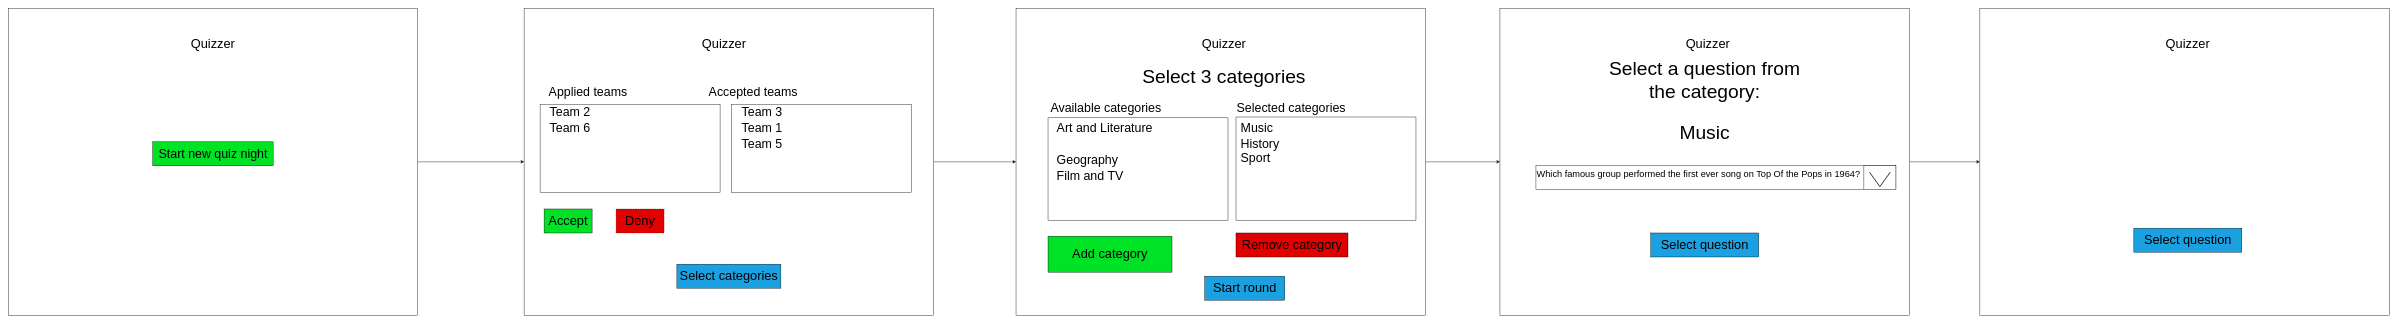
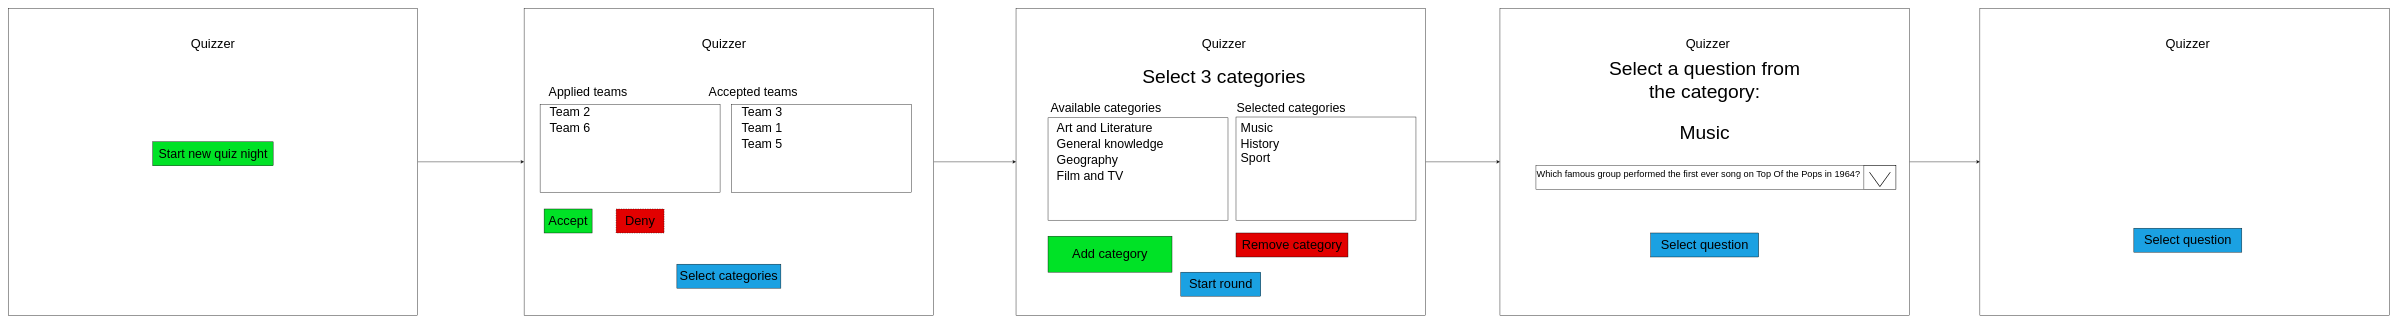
  <mxCell id="0" />
  <mxCell id="1" parent="0" />
  <mxCell id="2" style="edgeStyle=orthogonalEdgeStyle;rounded=0;orthogonalLoop=1;jettySize=auto;html=1;fontSize=32;" edge="1" parent="1" source="3" target="7"><mxGeometry relative="1" as="geometry" /></mxCell>
  <mxCell id="3" value="" style="rounded=0;whiteSpace=wrap;html=1;" vertex="1" parent="1"><mxGeometry x="20" y="20" width="1024" height="768" as="geometry" /></mxCell>
  <mxCell id="4" value="Quizzer" style="text;html=1;strokeColor=none;fillColor=none;align=center;verticalAlign=middle;whiteSpace=wrap;rounded=0;fontSize=32;" vertex="1" parent="1"><mxGeometry x="512" y="100" width="40" height="20" as="geometry" /></mxCell>
  <mxCell id="5" value="Start new quiz night" style="rounded=0;whiteSpace=wrap;html=1;fontSize=31;fillColor=#00e226;" vertex="1" parent="1"><mxGeometry x="381.5" y="354" width="301" height="60" as="geometry" /></mxCell>
  <mxCell id="6" style="edgeStyle=orthogonalEdgeStyle;rounded=0;orthogonalLoop=1;jettySize=auto;html=1;fontSize=48;" edge="1" parent="1" source="7" target="23"><mxGeometry relative="1" as="geometry" /></mxCell>
  <mxCell id="7" value="" style="rounded=0;whiteSpace=wrap;html=1;" vertex="1" parent="1"><mxGeometry x="1310" y="20" width="1024" height="768" as="geometry" /></mxCell>
  <mxCell id="8" value="Quizzer" style="text;html=1;strokeColor=none;fillColor=none;align=center;verticalAlign=middle;whiteSpace=wrap;rounded=0;fontSize=32;" vertex="1" parent="1"><mxGeometry x="1790" y="100" width="40" height="20" as="geometry" /></mxCell>
  <mxCell id="9" value="Select categories" style="rounded=0;whiteSpace=wrap;html=1;fillColor=#1BA1E2;fontSize=32;" vertex="1" parent="1"><mxGeometry x="1692" y="660" width="260" height="60" as="geometry" /></mxCell>
  <mxCell id="10" value="" style="rounded=0;whiteSpace=wrap;html=1;fontSize=31;fillColor=#FFFFFF;" vertex="1" parent="1"><mxGeometry x="1350" y="260" width="450" height="220" as="geometry" /></mxCell>
  <mxCell id="11" value="Applied teams" style="text;html=1;strokeColor=none;fillColor=none;align=center;verticalAlign=middle;whiteSpace=wrap;rounded=0;fontSize=31;" vertex="1" parent="1"><mxGeometry x="1350" y="220" width="240" height="20" as="geometry" /></mxCell>
  <mxCell id="12" value="Accept" style="rounded=0;whiteSpace=wrap;html=1;fontSize=32;fillColor=#00E226;" vertex="1" parent="1"><mxGeometry x="1360" y="522" width="120" height="60" as="geometry" /></mxCell>
  <mxCell id="13" value="Deny" style="rounded=0;whiteSpace=wrap;html=1;fontSize=32;fillColor=#E20000;dashed=1;" vertex="1" parent="1"><mxGeometry x="1540" y="522" width="120" height="60" as="geometry" /></mxCell>
  <mxCell id="14" value="" style="rounded=0;whiteSpace=wrap;html=1;fontSize=31;fillColor=#FFFFFF;" vertex="1" parent="1"><mxGeometry x="1828" y="260" width="450" height="220" as="geometry" /></mxCell>
  <mxCell id="15" value="Accepted teams" style="text;html=1;strokeColor=none;fillColor=none;align=center;verticalAlign=middle;whiteSpace=wrap;rounded=0;fontSize=31;" vertex="1" parent="1"><mxGeometry x="1763" y="220" width="240" height="20" as="geometry" /></mxCell>
  <mxCell id="16" style="edgeStyle=orthogonalEdgeStyle;rounded=0;orthogonalLoop=1;jettySize=auto;html=1;exitX=0.5;exitY=1;exitDx=0;exitDy=0;fontSize=31;" edge="1" parent="1" source="11" target="11"><mxGeometry relative="1" as="geometry" /></mxCell>
  <mxCell id="17" value="Team 2" style="text;html=1;strokeColor=none;fillColor=none;align=center;verticalAlign=middle;whiteSpace=wrap;rounded=0;fontSize=31;" vertex="1" parent="1"><mxGeometry x="1360" y="270" width="130" height="20" as="geometry" /></mxCell>
  <mxCell id="18" value="Team 6" style="text;html=1;strokeColor=none;fillColor=none;align=center;verticalAlign=middle;whiteSpace=wrap;rounded=0;fontSize=31;" vertex="1" parent="1"><mxGeometry x="1360" y="310" width="130" height="20" as="geometry" /></mxCell>
  <mxCell id="19" value="Team 3" style="text;html=1;strokeColor=none;fillColor=none;align=center;verticalAlign=middle;whiteSpace=wrap;rounded=0;fontSize=31;" vertex="1" parent="1"><mxGeometry x="1840" y="270" width="130" height="20" as="geometry" /></mxCell>
  <mxCell id="20" value="Team 1" style="text;html=1;strokeColor=none;fillColor=none;align=center;verticalAlign=middle;whiteSpace=wrap;rounded=0;fontSize=31;" vertex="1" parent="1"><mxGeometry x="1840" y="310" width="130" height="20" as="geometry" /></mxCell>
  <mxCell id="21" value="Team 5" style="text;html=1;strokeColor=none;fillColor=none;align=center;verticalAlign=middle;whiteSpace=wrap;rounded=0;fontSize=31;" vertex="1" parent="1"><mxGeometry x="1840" y="350" width="130" height="20" as="geometry" /></mxCell>
  <mxCell id="22" style="edgeStyle=orthogonalEdgeStyle;rounded=0;orthogonalLoop=1;jettySize=auto;html=1;fontSize=48;" edge="1" parent="1" source="23" target="41"><mxGeometry relative="1" as="geometry" /></mxCell>
  <mxCell id="23" value="" style="rounded=0;whiteSpace=wrap;html=1;" vertex="1" parent="1"><mxGeometry x="2540" y="20" width="1024" height="768" as="geometry" /></mxCell>
  <mxCell id="24" value="Quizzer" style="text;html=1;strokeColor=none;fillColor=none;align=center;verticalAlign=middle;whiteSpace=wrap;rounded=0;fontSize=32;" vertex="1" parent="1"><mxGeometry x="3040" y="100" width="40" height="20" as="geometry" /></mxCell>
  <mxCell id="25" value="" style="rounded=0;whiteSpace=wrap;html=1;fontSize=31;fillColor=#FFFFFF;" vertex="1" parent="1"><mxGeometry x="2620" y="294" width="450" height="256" as="geometry" /></mxCell>
  <mxCell id="26" value="Available categories" style="text;html=1;strokeColor=none;fillColor=none;align=center;verticalAlign=middle;whiteSpace=wrap;rounded=0;fontSize=31;" vertex="1" parent="1"><mxGeometry x="2620" y="260" width="290" height="20" as="geometry" /></mxCell>
  <mxCell id="27" value="Art and Literature" style="text;html=1;strokeColor=none;fillColor=none;align=left;verticalAlign=middle;whiteSpace=wrap;rounded=0;fontSize=31;" vertex="1" parent="1"><mxGeometry x="2640" y="310" width="410" height="20" as="geometry" /></mxCell>
  <mxCell id="28" value="Add category" style="rounded=0;whiteSpace=wrap;html=1;fontSize=32;fillColor=#00E226;" vertex="1" parent="1"><mxGeometry x="2620" y="590" width="310" height="90" as="geometry" /></mxCell>
  <mxCell id="29" value="" style="rounded=0;whiteSpace=wrap;html=1;fontSize=31;fillColor=#FFFFFF;" vertex="1" parent="1"><mxGeometry x="3090" y="292" width="450" height="258" as="geometry" /></mxCell>
  <mxCell id="30" value="Selected categories" style="text;html=1;strokeColor=none;fillColor=none;align=left;verticalAlign=middle;whiteSpace=wrap;rounded=0;fontSize=31;" vertex="1" parent="1"><mxGeometry x="3090" y="260" width="410" height="20" as="geometry" /></mxCell>
+ <mxCell id="31" value="General knowledge" style="text;html=1;strokeColor=none;fillColor=none;align=left;verticalAlign=middle;whiteSpace=wrap;rounded=0;fontSize=31;" vertex="1" parent="1"><mxGeometry x="2640" y="350" width="410" height="20" as="geometry" /></mxCell>
  <mxCell id="32" value="Music" style="text;html=1;strokeColor=none;fillColor=none;align=left;verticalAlign=middle;whiteSpace=wrap;rounded=0;fontSize=31;" vertex="1" parent="1"><mxGeometry x="3100" y="310" width="410" height="20" as="geometry" /></mxCell>
  <mxCell id="33" value="History" style="text;html=1;strokeColor=none;fillColor=none;align=left;verticalAlign=middle;whiteSpace=wrap;rounded=0;fontSize=31;" vertex="1" parent="1"><mxGeometry x="3100" y="350" width="410" height="20" as="geometry" /></mxCell>
  <mxCell id="34" value="Geography" style="text;html=1;strokeColor=none;fillColor=none;align=left;verticalAlign=middle;whiteSpace=wrap;rounded=0;fontSize=31;" vertex="1" parent="1"><mxGeometry x="2640" y="390" width="410" height="20" as="geometry" /></mxCell>
  <mxCell id="35" value="Remove category" style="rounded=0;whiteSpace=wrap;html=1;fontSize=32;fillColor=#E20000;" vertex="1" parent="1"><mxGeometry x="3090" y="582" width="280" height="60" as="geometry" /></mxCell>
- <mxCell id="36" value="Start round" style="rounded=0;whiteSpace=wrap;html=1;fillColor=#1BA1E2;fontSize=32;" vertex="1" parent="1"><mxGeometry x="3012" y="690" width="200" height="60" as="geometry" /></mxCell>
+ <mxCell id="36" value="Start round" style="rounded=0;whiteSpace=wrap;html=1;fillColor=#1BA1E2;fontSize=32;" vertex="1" parent="1"><mxGeometry x="2952" y="680" width="200" height="60" as="geometry" /></mxCell>
  <mxCell id="37" value="Select 3 categories" style="text;html=1;strokeColor=none;fillColor=none;align=center;verticalAlign=middle;whiteSpace=wrap;rounded=0;fontSize=48;" vertex="1" parent="1"><mxGeometry x="2820" y="180" width="480" height="20" as="geometry" /></mxCell>
  <mxCell id="38" value="Sport" style="text;html=1;strokeColor=none;fillColor=none;align=left;verticalAlign=middle;whiteSpace=wrap;rounded=0;fontSize=31;" vertex="1" parent="1"><mxGeometry x="3100" y="383" width="410" height="20" as="geometry" /></mxCell>
  <mxCell id="39" value="Film and TV" style="text;html=1;strokeColor=none;fillColor=none;align=left;verticalAlign=middle;whiteSpace=wrap;rounded=0;fontSize=31;" vertex="1" parent="1"><mxGeometry x="2640" y="430" width="410" height="20" as="geometry" /></mxCell>
  <mxCell id="40" style="edgeStyle=orthogonalEdgeStyle;rounded=0;orthogonalLoop=1;jettySize=auto;html=1;fontSize=23;" edge="1" parent="1" source="41" target="49"><mxGeometry relative="1" as="geometry" /></mxCell>
  <mxCell id="41" value="" style="rounded=0;whiteSpace=wrap;html=1;" vertex="1" parent="1"><mxGeometry x="3750" y="20" width="1024" height="768" as="geometry" /></mxCell>
  <mxCell id="42" value="Quizzer" style="text;html=1;strokeColor=none;fillColor=none;align=center;verticalAlign=middle;whiteSpace=wrap;rounded=0;fontSize=32;" vertex="1" parent="1"><mxGeometry x="4250" y="100" width="40" height="20" as="geometry" /></mxCell>
  <mxCell id="43" value="Select a question from the category:" style="text;html=1;strokeColor=none;fillColor=none;align=center;verticalAlign=middle;whiteSpace=wrap;rounded=0;fontSize=48;" vertex="1" parent="1"><mxGeometry x="4022" y="190" width="480" height="20" as="geometry" /></mxCell>
  <mxCell id="44" value="Music" style="text;html=1;strokeColor=none;fillColor=none;align=center;verticalAlign=middle;whiteSpace=wrap;rounded=0;fontSize=48;" vertex="1" parent="1"><mxGeometry x="4022" y="320" width="480" height="20" as="geometry" /></mxCell>
  <mxCell id="45" value="Which famous group performed the first ever song on Top Of the Pops in 1964?" style="rounded=0;whiteSpace=wrap;html=1;fillColor=#FFFFFF;fontSize=23;align=left;verticalAlign=top;" vertex="1" parent="1"><mxGeometry x="3840" y="414" width="900" height="60" as="geometry" /></mxCell>
  <mxCell id="46" value="" style="rounded=0;whiteSpace=wrap;html=1;strokeColor=#000000;fontSize=48;align=left;fillColor=#FFFFFF;" vertex="1" parent="1"><mxGeometry x="4660" y="414" width="80" height="60" as="geometry" /></mxCell>
  <mxCell id="47" value="" style="html=1;verticalLabelPosition=bottom;labelBackgroundColor=#ffffff;verticalAlign=top;shadow=0;dashed=0;strokeWidth=2;shape=mxgraph.ios7.misc.down;fillColor=#FFFFFF;fontSize=48;align=left;" vertex="1" parent="1"><mxGeometry x="4674" y="430" width="52" height="36" as="geometry" /></mxCell>
  <mxCell id="48" value="Select question" style="rounded=0;whiteSpace=wrap;html=1;fillColor=#1BA1E2;fontSize=32;" vertex="1" parent="1"><mxGeometry x="4127" y="582" width="270" height="60" as="geometry" /></mxCell>
  <mxCell id="49" value="" style="rounded=0;whiteSpace=wrap;html=1;" vertex="1" parent="1"><mxGeometry x="4950" y="20" width="1024" height="768" as="geometry" /></mxCell>
  <mxCell id="50" value="Quizzer" style="text;html=1;strokeColor=none;fillColor=none;align=center;verticalAlign=middle;whiteSpace=wrap;rounded=0;fontSize=32;" vertex="1" parent="1"><mxGeometry x="5450" y="100" width="40" height="20" as="geometry" /></mxCell>
  <mxCell id="51" value="Select question" style="rounded=0;whiteSpace=wrap;html=1;fillColor=#1BA1E2;fontSize=32;" vertex="1" parent="1"><mxGeometry x="5335" y="570" width="270" height="60" as="geometry" /></mxCell>
